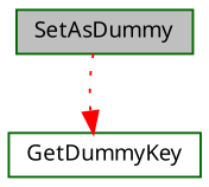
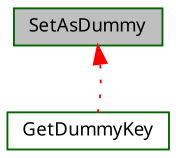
  digraph {
    rankdir=TB
    fontname="Noto Sans"
    node [color=darkgreen fontname="Noto Sans" fontsize=10 shape=record]
    n1 [fillcolor=grey75 fontcolor=black height=0.2 label=SetAsDummy style=filled width=0.4]
    n2 [height=0.2 label=GetDummyKey width=0.4]
-   n1 -> n2 [color=red fontname="Noto Sans" fontsize=10 labelfontname=Helvetica labelfontsize=10 style=dotted]
+   n2 -> n1 [color=red fontname="Noto Sans" fontsize=10 labelfontname=Helvetica labelfontsize=10 style=dotted]
  }
